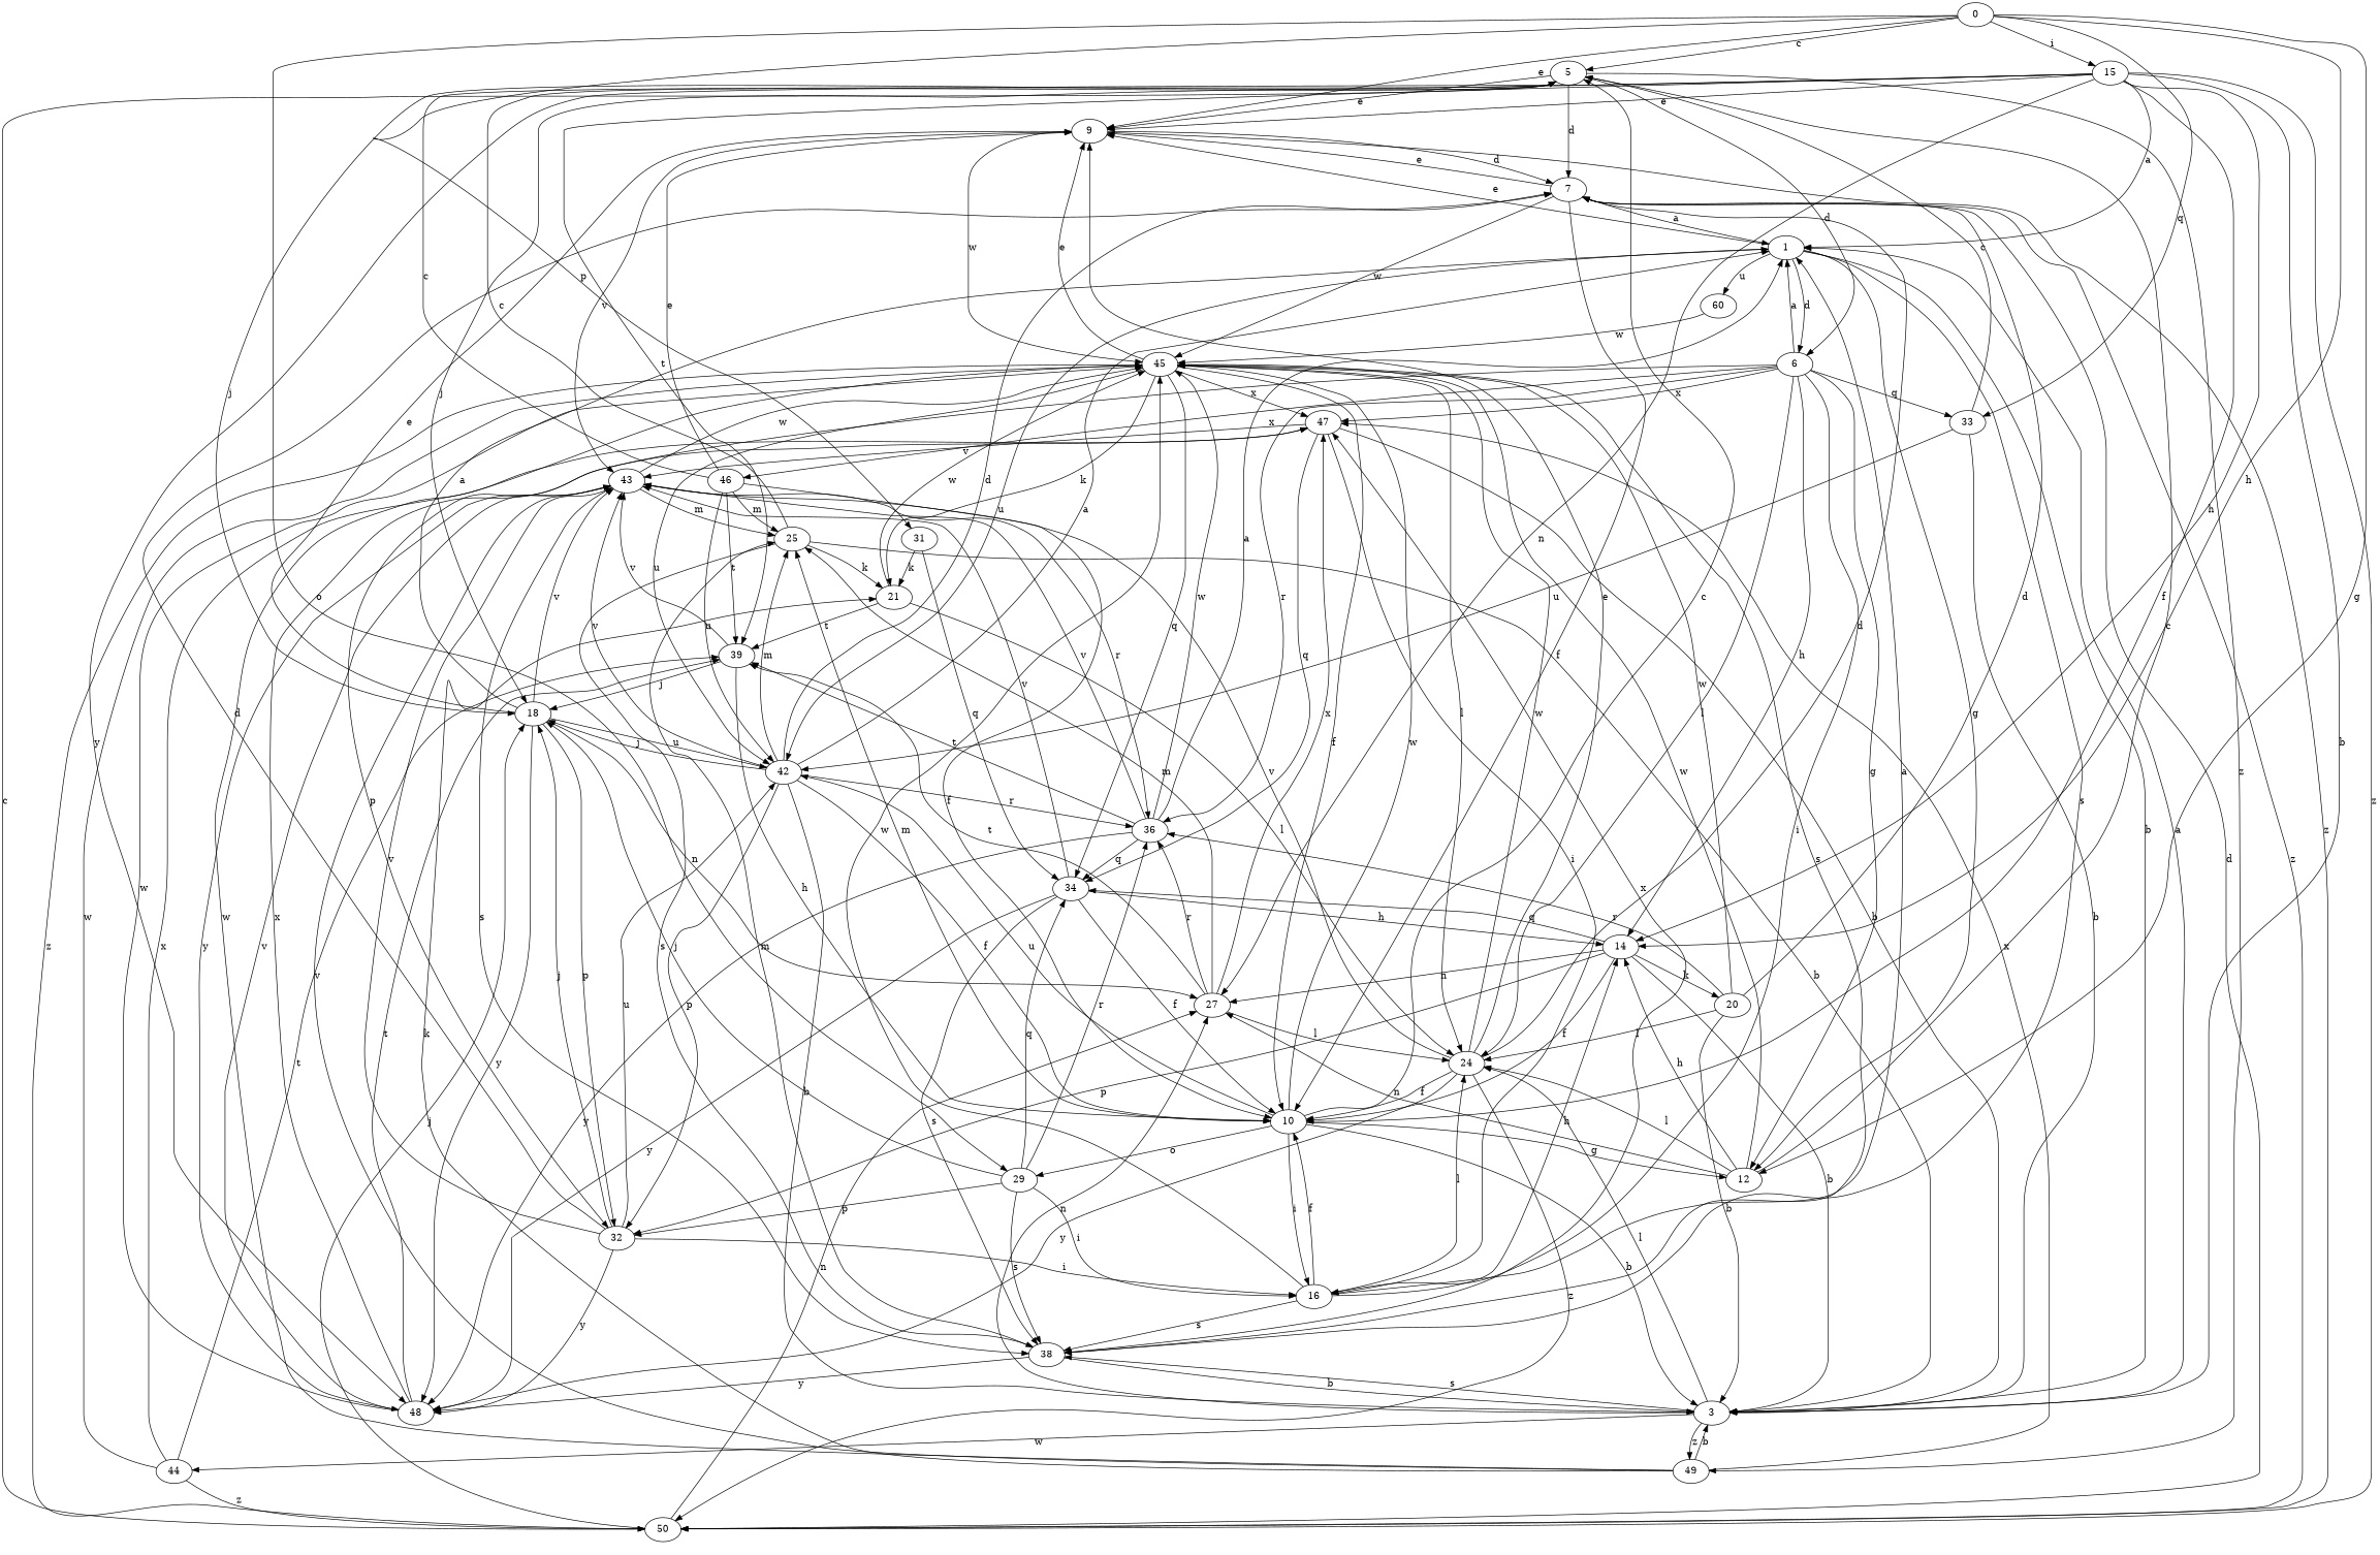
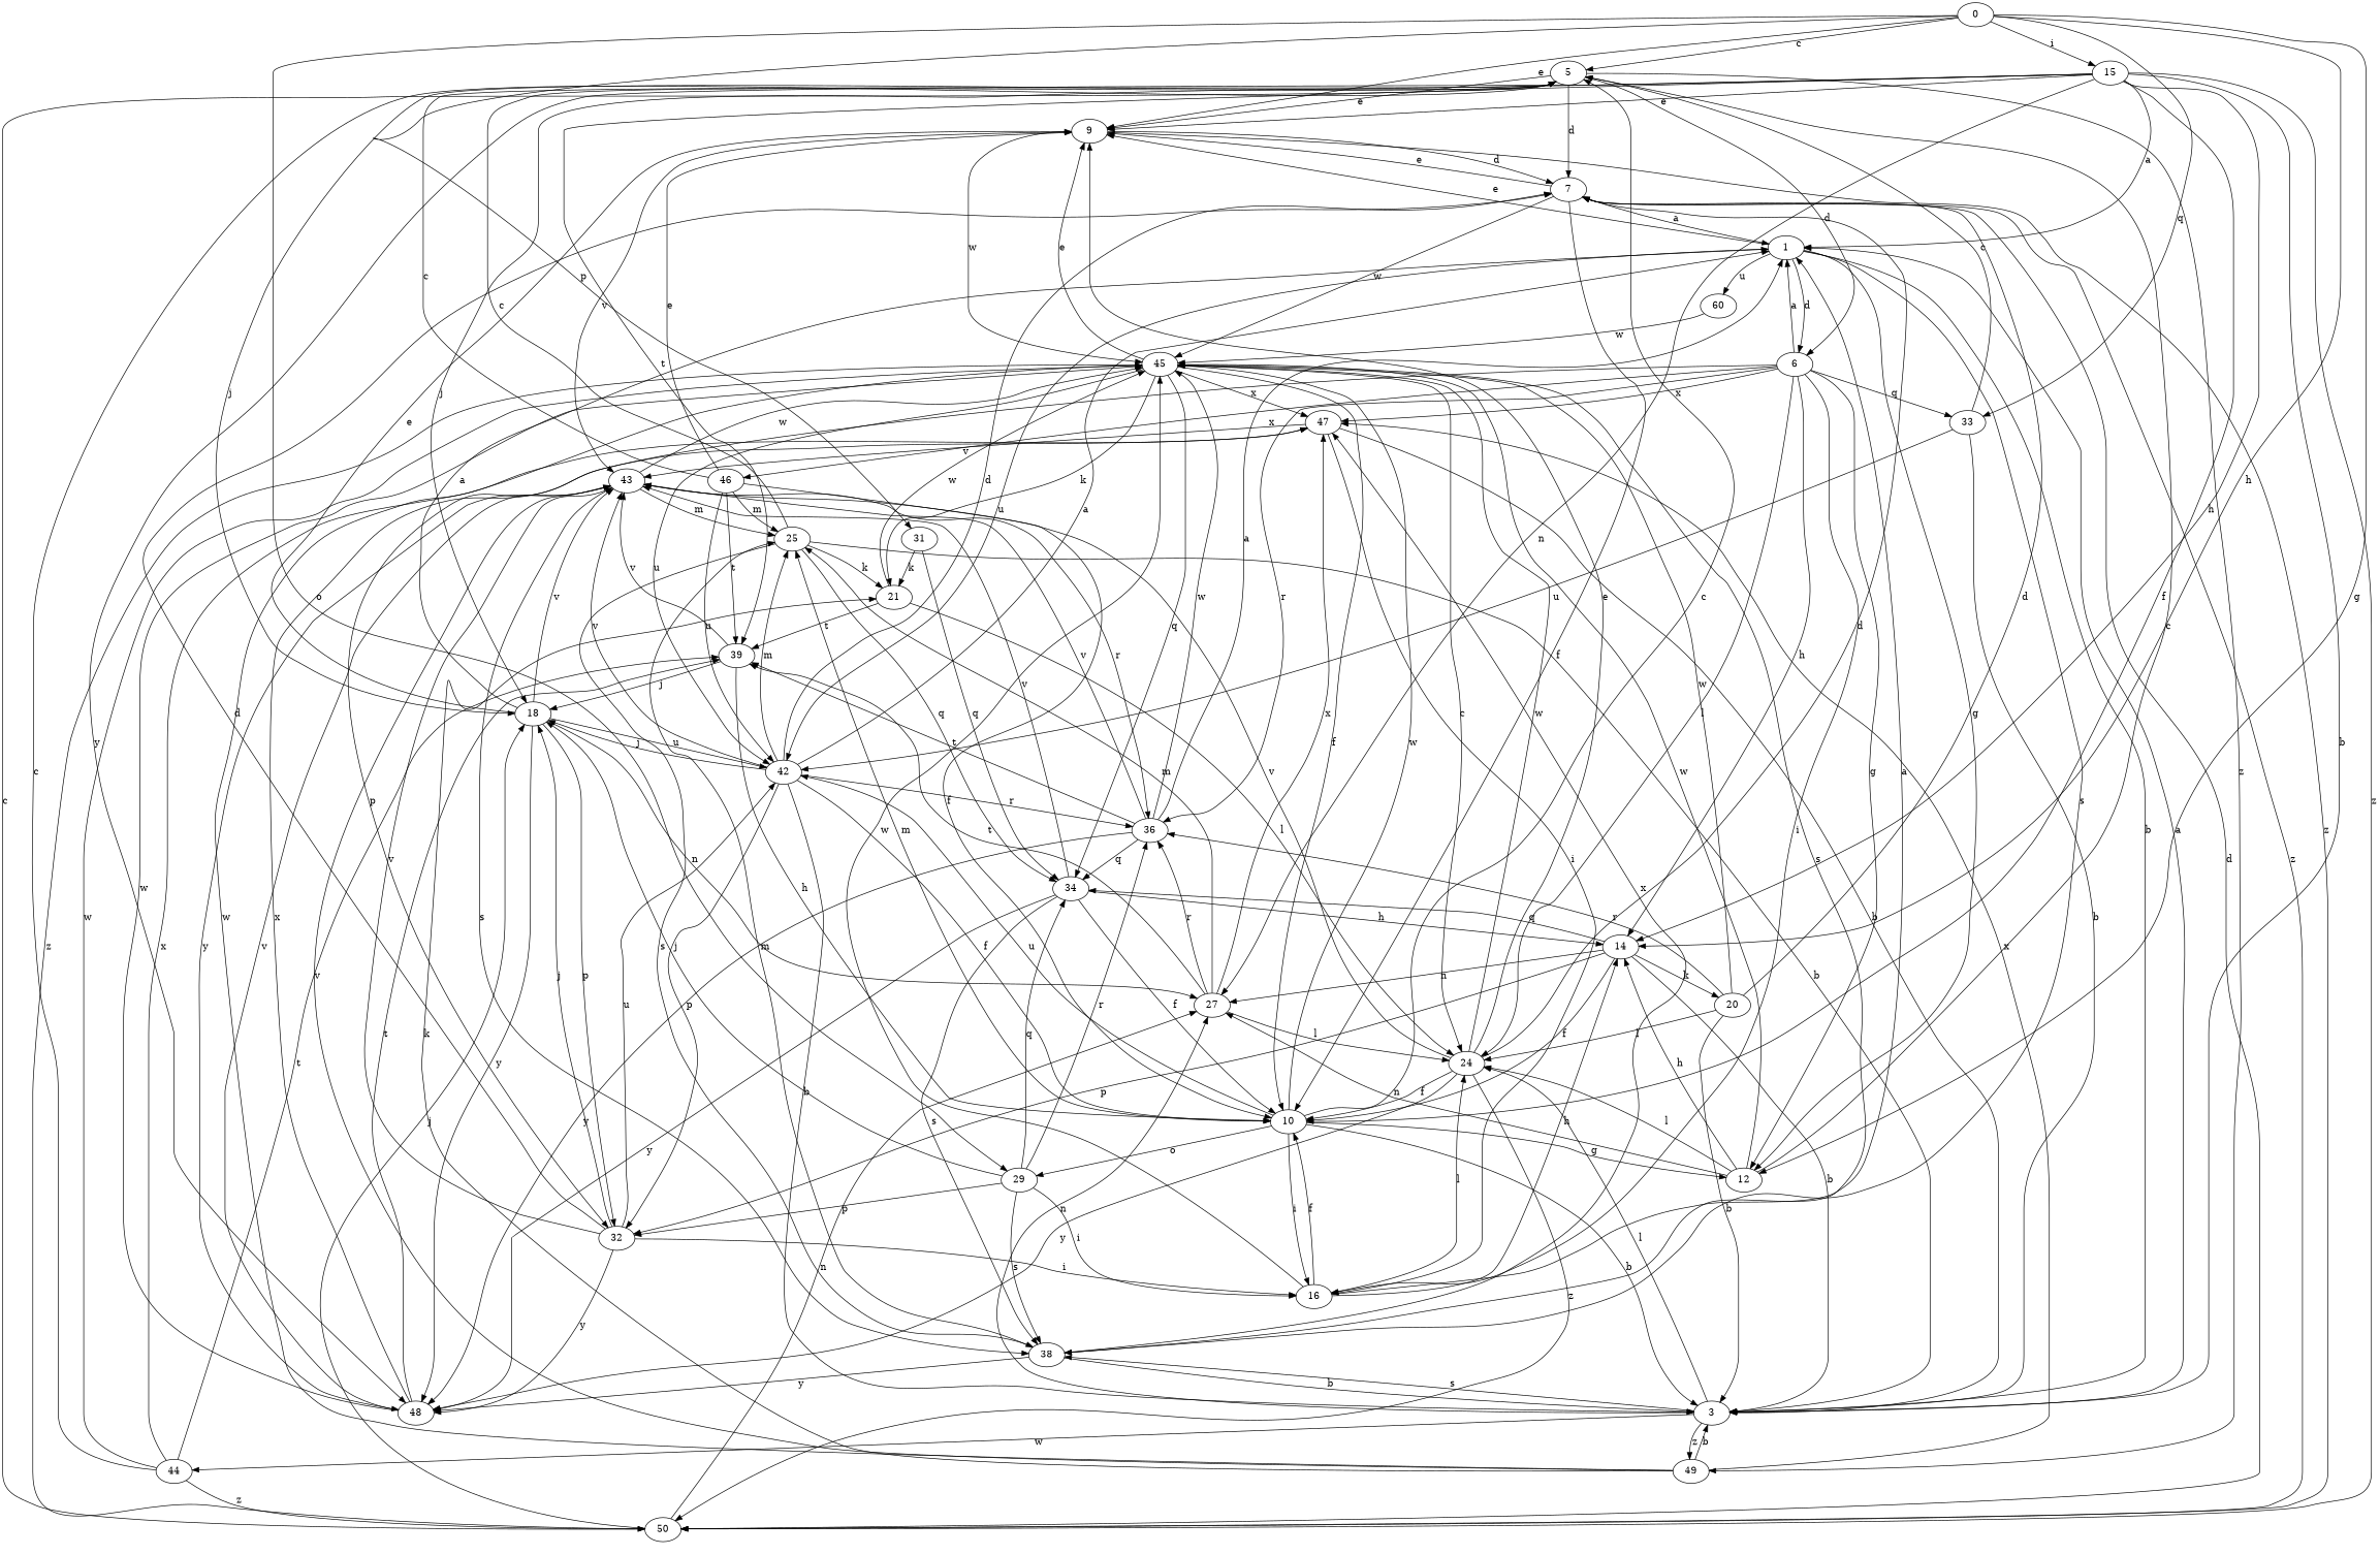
  strict digraph {
    0
    5
    9
    12
    14
    15
    29
    31
    33
    6
    49
    7
    18
    45
    50
    43
    24
    27
    3
    32
    10
    20
    34
    1
    39
    48
    38
    16
    36
    21
    42
    n32 [label=60]
    44
    46
    47
    25
    0 -> 5 [label=c]
    0 -> 9 [label=e]
    0 -> 12 [label=g]
    0 -> 14 [label=h]
    0 -> 15 [label=i]
    0 -> 29 [label=o]
    0 -> 31 [label=p]
    0 -> 33 [label=q]
    5 -> 9 [label=e]
    5 -> 6 [label=d]
    5 -> 49 [label=z]
    5 -> 7 [label=d]
    5 -> 18 [label=j]
    9 -> 7 [label=d]
    9 -> 45 [label=w]
    9 -> 50 [label=z]
    9 -> 43 [label=v]
    12 -> 5 [label=c]
    12 -> 14 [label=h]
    12 -> 45 [label=w]
    12 -> 24 [label=l]
    12 -> 27 [label=n]
    14 -> 27 [label=n]
    14 -> 3 [label=b]
    14 -> 32 [label=p]
    14 -> 10 [label=f]
    14 -> 20 [label=k]
    14 -> 34 [label=q]
    15 -> 9 [label=e]
    15 -> 14 [label=h]
    15 -> 18 [label=j]
    15 -> 50 [label=z]
    15 -> 27 [label=n]
    15 -> 3 [label=b]
    15 -> 10 [label=f]
    15 -> 1 [label=a]
    15 -> 39 [label=t]
    15 -> 48 [label=y]
    29 -> 18 [label=j]
    29 -> 32 [label=p]
    29 -> 34 [label=q]
    29 -> 38 [label=s]
    29 -> 16 [label=i]
    29 -> 36 [label=r]
    31 -> 34 [label=q]
    31 -> 21 [label=k]
    33 -> 5 [label=c]
    33 -> 3 [label=b]
    33 -> 42 [label=u]
    6 -> 12 [label=g]
    6 -> 14 [label=h]
    6 -> 33 [label=q]
    6 -> 24 [label=l]
    6 -> 32 [label=p]
    6 -> 1 [label=a]
    6 -> 16 [label=i]
    6 -> 36 [label=r]
    6 -> 46 [label=x]
    6 -> 47 [label=x]
    49 -> 45 [label=w]
    49 -> 43 [label=v]
    49 -> 3 [label=b]
    49 -> 21 [label=k]
    49 -> 47 [label=x]
    7 -> 9 [label=e]
    7 -> 45 [label=w]
    7 -> 50 [label=z]
    7 -> 10 [label=f]
    7 -> 1 [label=a]
    18 -> 9 [label=e]
    18 -> 43 [label=v]
    18 -> 27 [label=n]
    18 -> 32 [label=p]
    18 -> 1 [label=a]
    18 -> 48 [label=y]
    18 -> 42 [label=u]
    45 -> 9 [label=e]
    45 -> 50 [label=z]
-   45 -> 24 [label=l]
+   45 -> 24 [label=c]
    45 -> 10 [label=f]
    45 -> 34 [label=q]
    45 -> 38 [label=s]
    45 -> 21 [label=k]
    45 -> 42 [label=u]
    45 -> 47 [label=x]
    50 -> 5 [label=c]
    50 -> 7 [label=d]
    50 -> 18 [label=j]
    50 -> 27 [label=n]
    43 -> 45 [label=w]
    43 -> 48 [label=y]
    43 -> 38 [label=s]
    43 -> 36 [label=r]
    43 -> 25 [label=m]
    24 -> 9 [label=e]
    24 -> 7 [label=d]
    24 -> 45 [label=w]
    24 -> 50 [label=z]
    24 -> 43 [label=v]
    24 -> 10 [label=f]
    24 -> 48 [label=y]
    27 -> 24 [label=l]
    27 -> 39 [label=t]
    27 -> 36 [label=r]
    27 -> 47 [label=x]
    27 -> 25 [label=m]
    3 -> 49 [label=z]
    3 -> 24 [label=l]
    3 -> 27 [label=n]
    3 -> 1 [label=a]
    3 -> 38 [label=s]
    3 -> 44 [label=w]
    32 -> 7 [label=d]
    32 -> 18 [label=j]
    32 -> 43 [label=v]
    32 -> 48 [label=y]
    32 -> 16 [label=i]
    32 -> 42 [label=u]
    10 -> 5 [label=c]
    10 -> 12 [label=g]
    10 -> 29 [label=o]
    10 -> 45 [label=w]
    10 -> 3 [label=b]
    10 -> 16 [label=i]
    10 -> 42 [label=u]
    10 -> 25 [label=m]
    20 -> 7 [label=d]
    20 -> 45 [label=w]
    20 -> 24 [label=l]
    20 -> 3 [label=b]
    20 -> 36 [label=r]
    34 -> 14 [label=h]
    34 -> 43 [label=v]
    34 -> 10 [label=f]
    34 -> 48 [label=y]
    34 -> 38 [label=s]
    1 -> 9 [label=e]
    1 -> 12 [label=g]
    1 -> 6 [label=d]
    1 -> 3 [label=b]
    1 -> 38 [label=s]
    1 -> 42 [label=u]
    1 -> n32 [label=u]
    39 -> 18 [label=j]
    39 -> 43 [label=v]
    39 -> 10 [label=h]
    48 -> 45 [label=w]
    48 -> 43 [label=v]
    48 -> 39 [label=t]
    48 -> 47 [label=x]
    38 -> 3 [label=b]
    38 -> 48 [label=y]
    38 -> 47 [label=x]
    38 -> 25 [label=m]
    16 -> 14 [label=h]
    16 -> 45 [label=w]
    16 -> 24 [label=l]
    16 -> 10 [label=f]
    16 -> 1 [label=a]
-   16 -> 38 [label=s]
    36 -> 45 [label=w]
    36 -> 43 [label=v]
    36 -> 34 [label=q]
    36 -> 1 [label=a]
    36 -> 39 [label=t]
    36 -> 48 [label=y]
    21 -> 45 [label=w]
    21 -> 24 [label=l]
    21 -> 39 [label=t]
    42 -> 7 [label=d]
    42 -> 18 [label=j]
    42 -> 43 [label=v]
    42 -> 3 [label=b]
    42 -> 32 [label=p]
    42 -> 10 [label=f]
    42 -> 1 [label=a]
    42 -> 36 [label=r]
    42 -> 25 [label=m]
    n32 -> 45 [label=w]
+   44 -> 5 [label=c]
    44 -> 45 [label=w]
    44 -> 50 [label=z]
    44 -> 39 [label=t]
    44 -> 47 [label=x]
    46 -> 5 [label=c]
    46 -> 9 [label=e]
    46 -> 10 [label=f]
    46 -> 39 [label=t]
    46 -> 42 [label=u]
    46 -> 25 [label=m]
    47 -> 43 [label=v]
    47 -> 3 [label=b]
-   47 -> 34 [label=q]
+   25 -> 34 [label=q]
    47 -> 16 [label=i]
    25 -> 5 [label=c]
    25 -> 3 [label=b]
    25 -> 38 [label=s]
    25 -> 21 [label=k]
  }
